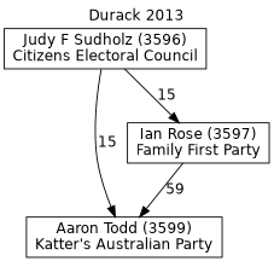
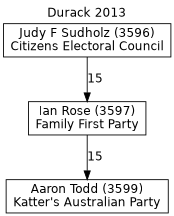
  digraph {
    fontname="DejaVu Sans"
    label="Durack 2013"
    labelloc=t
    mclimit=10
    node [fontname="DejaVu Sans" shape=box]
    edge [fontname="DejaVu Sans"]
    n1 [label="Aaron Todd (3599)\nKatter's Australian Party"]
    n2 [label="Ian Rose (3597)\nFamily First Party"]
    n3 [label="Judy F Sudholz (3596)\nCitizens Electoral Council"]
-   n2 -> n1 [label=59]
-   n3 -> n1 [label=15]
+   n2 -> n1 [label=15]
    n3 -> n2 [label=15]
  }
